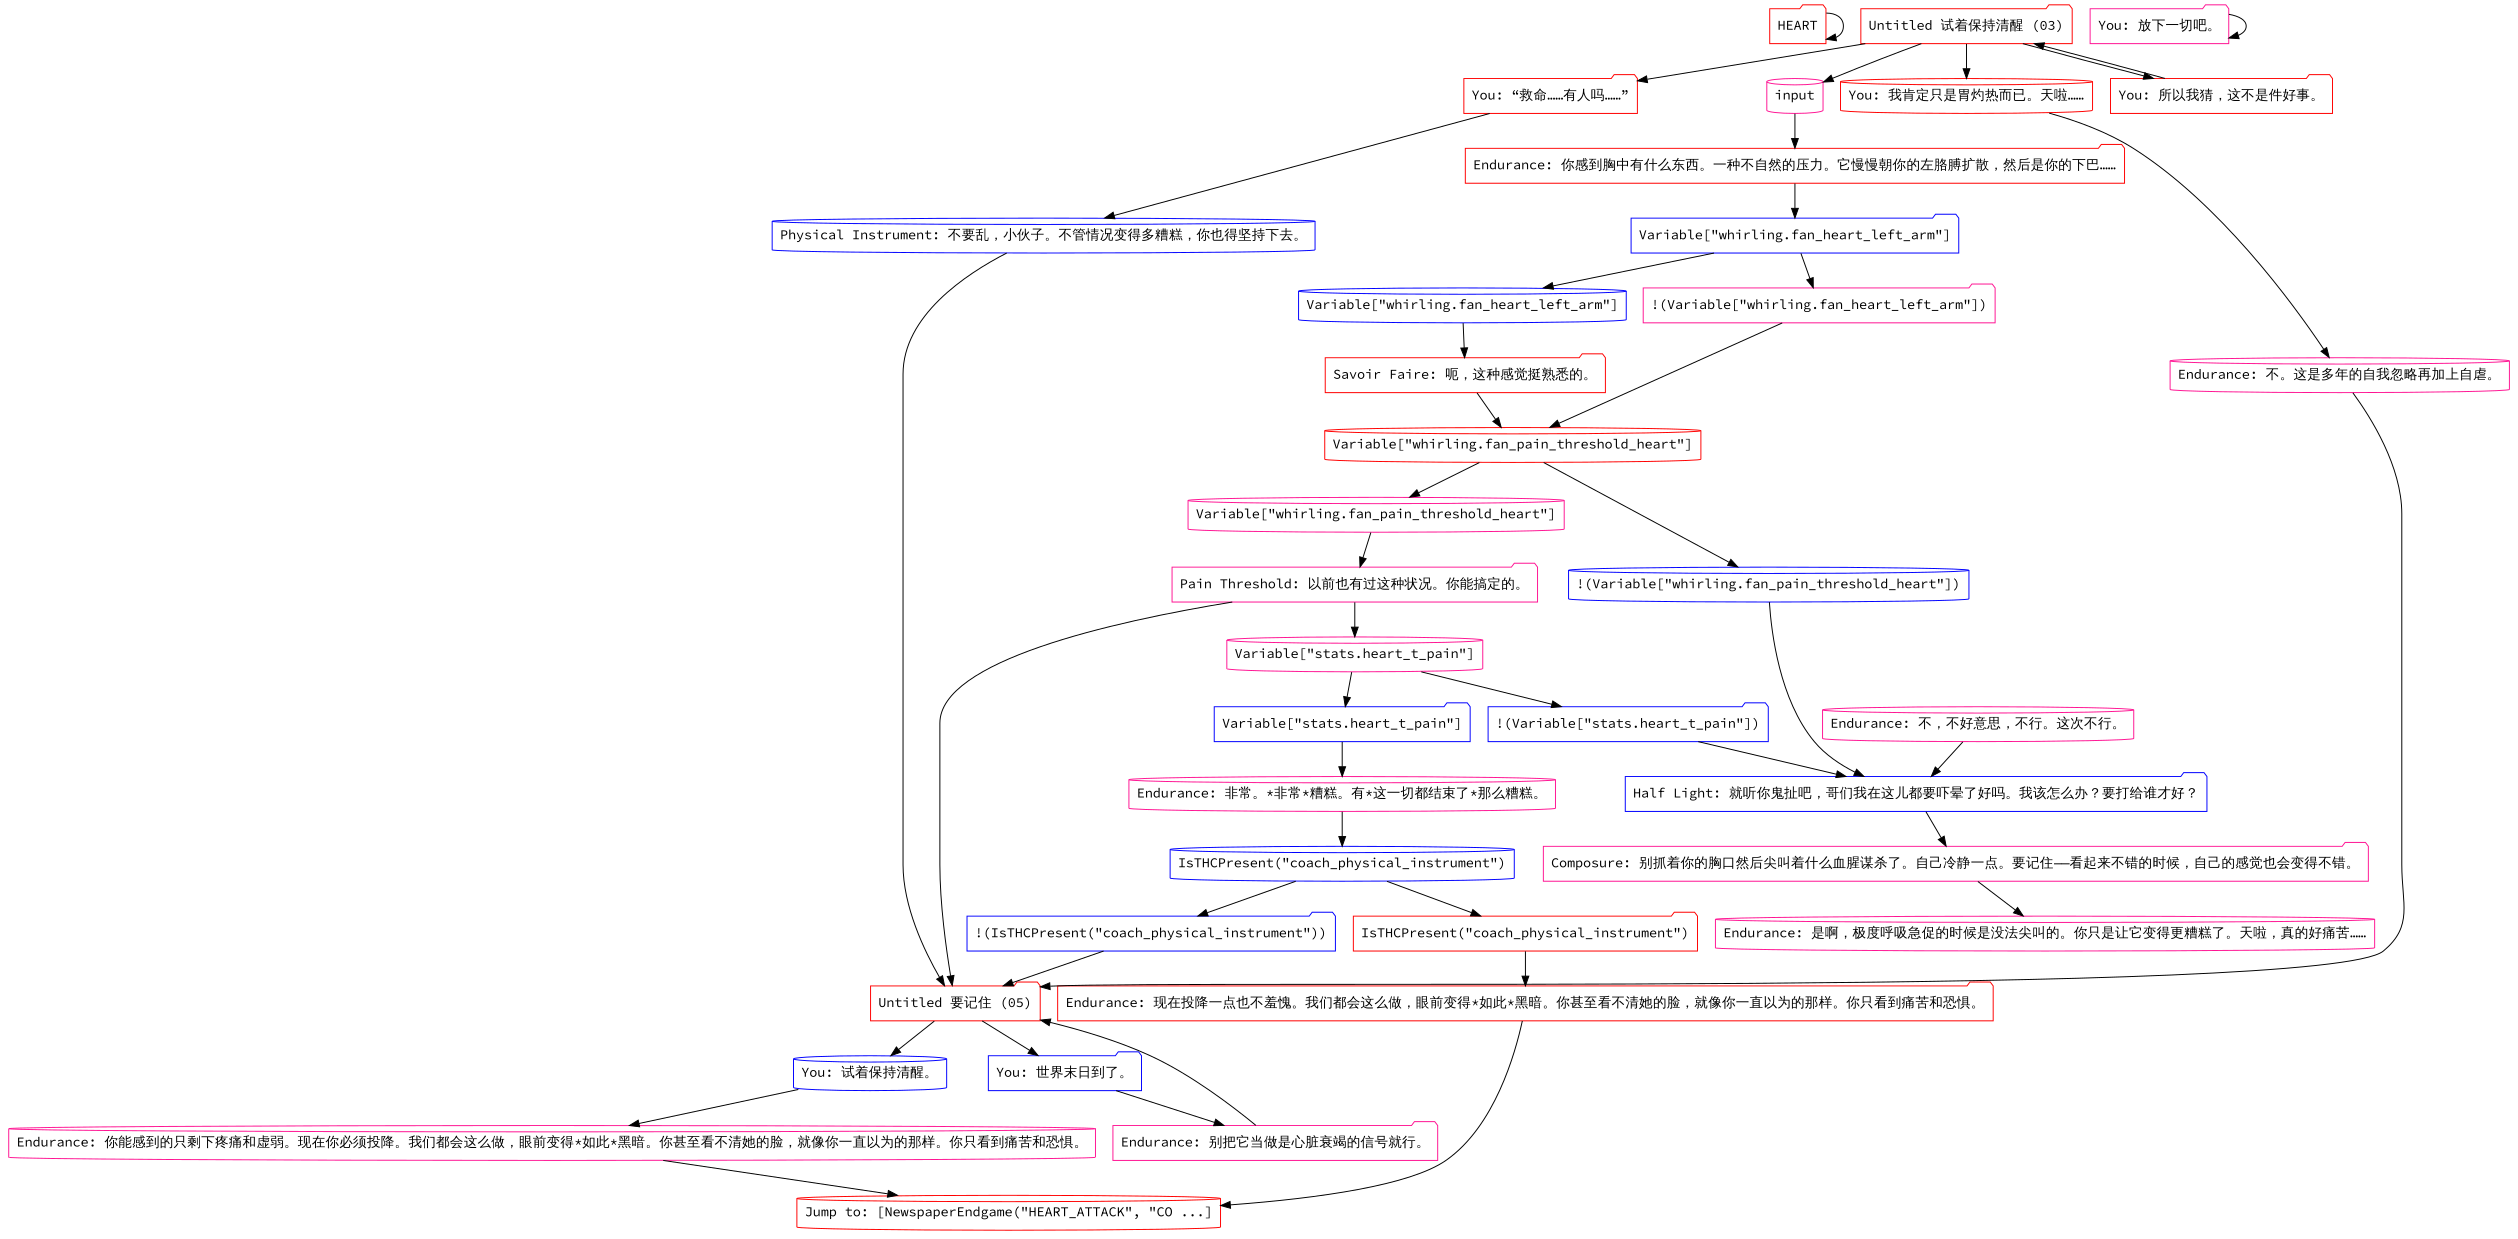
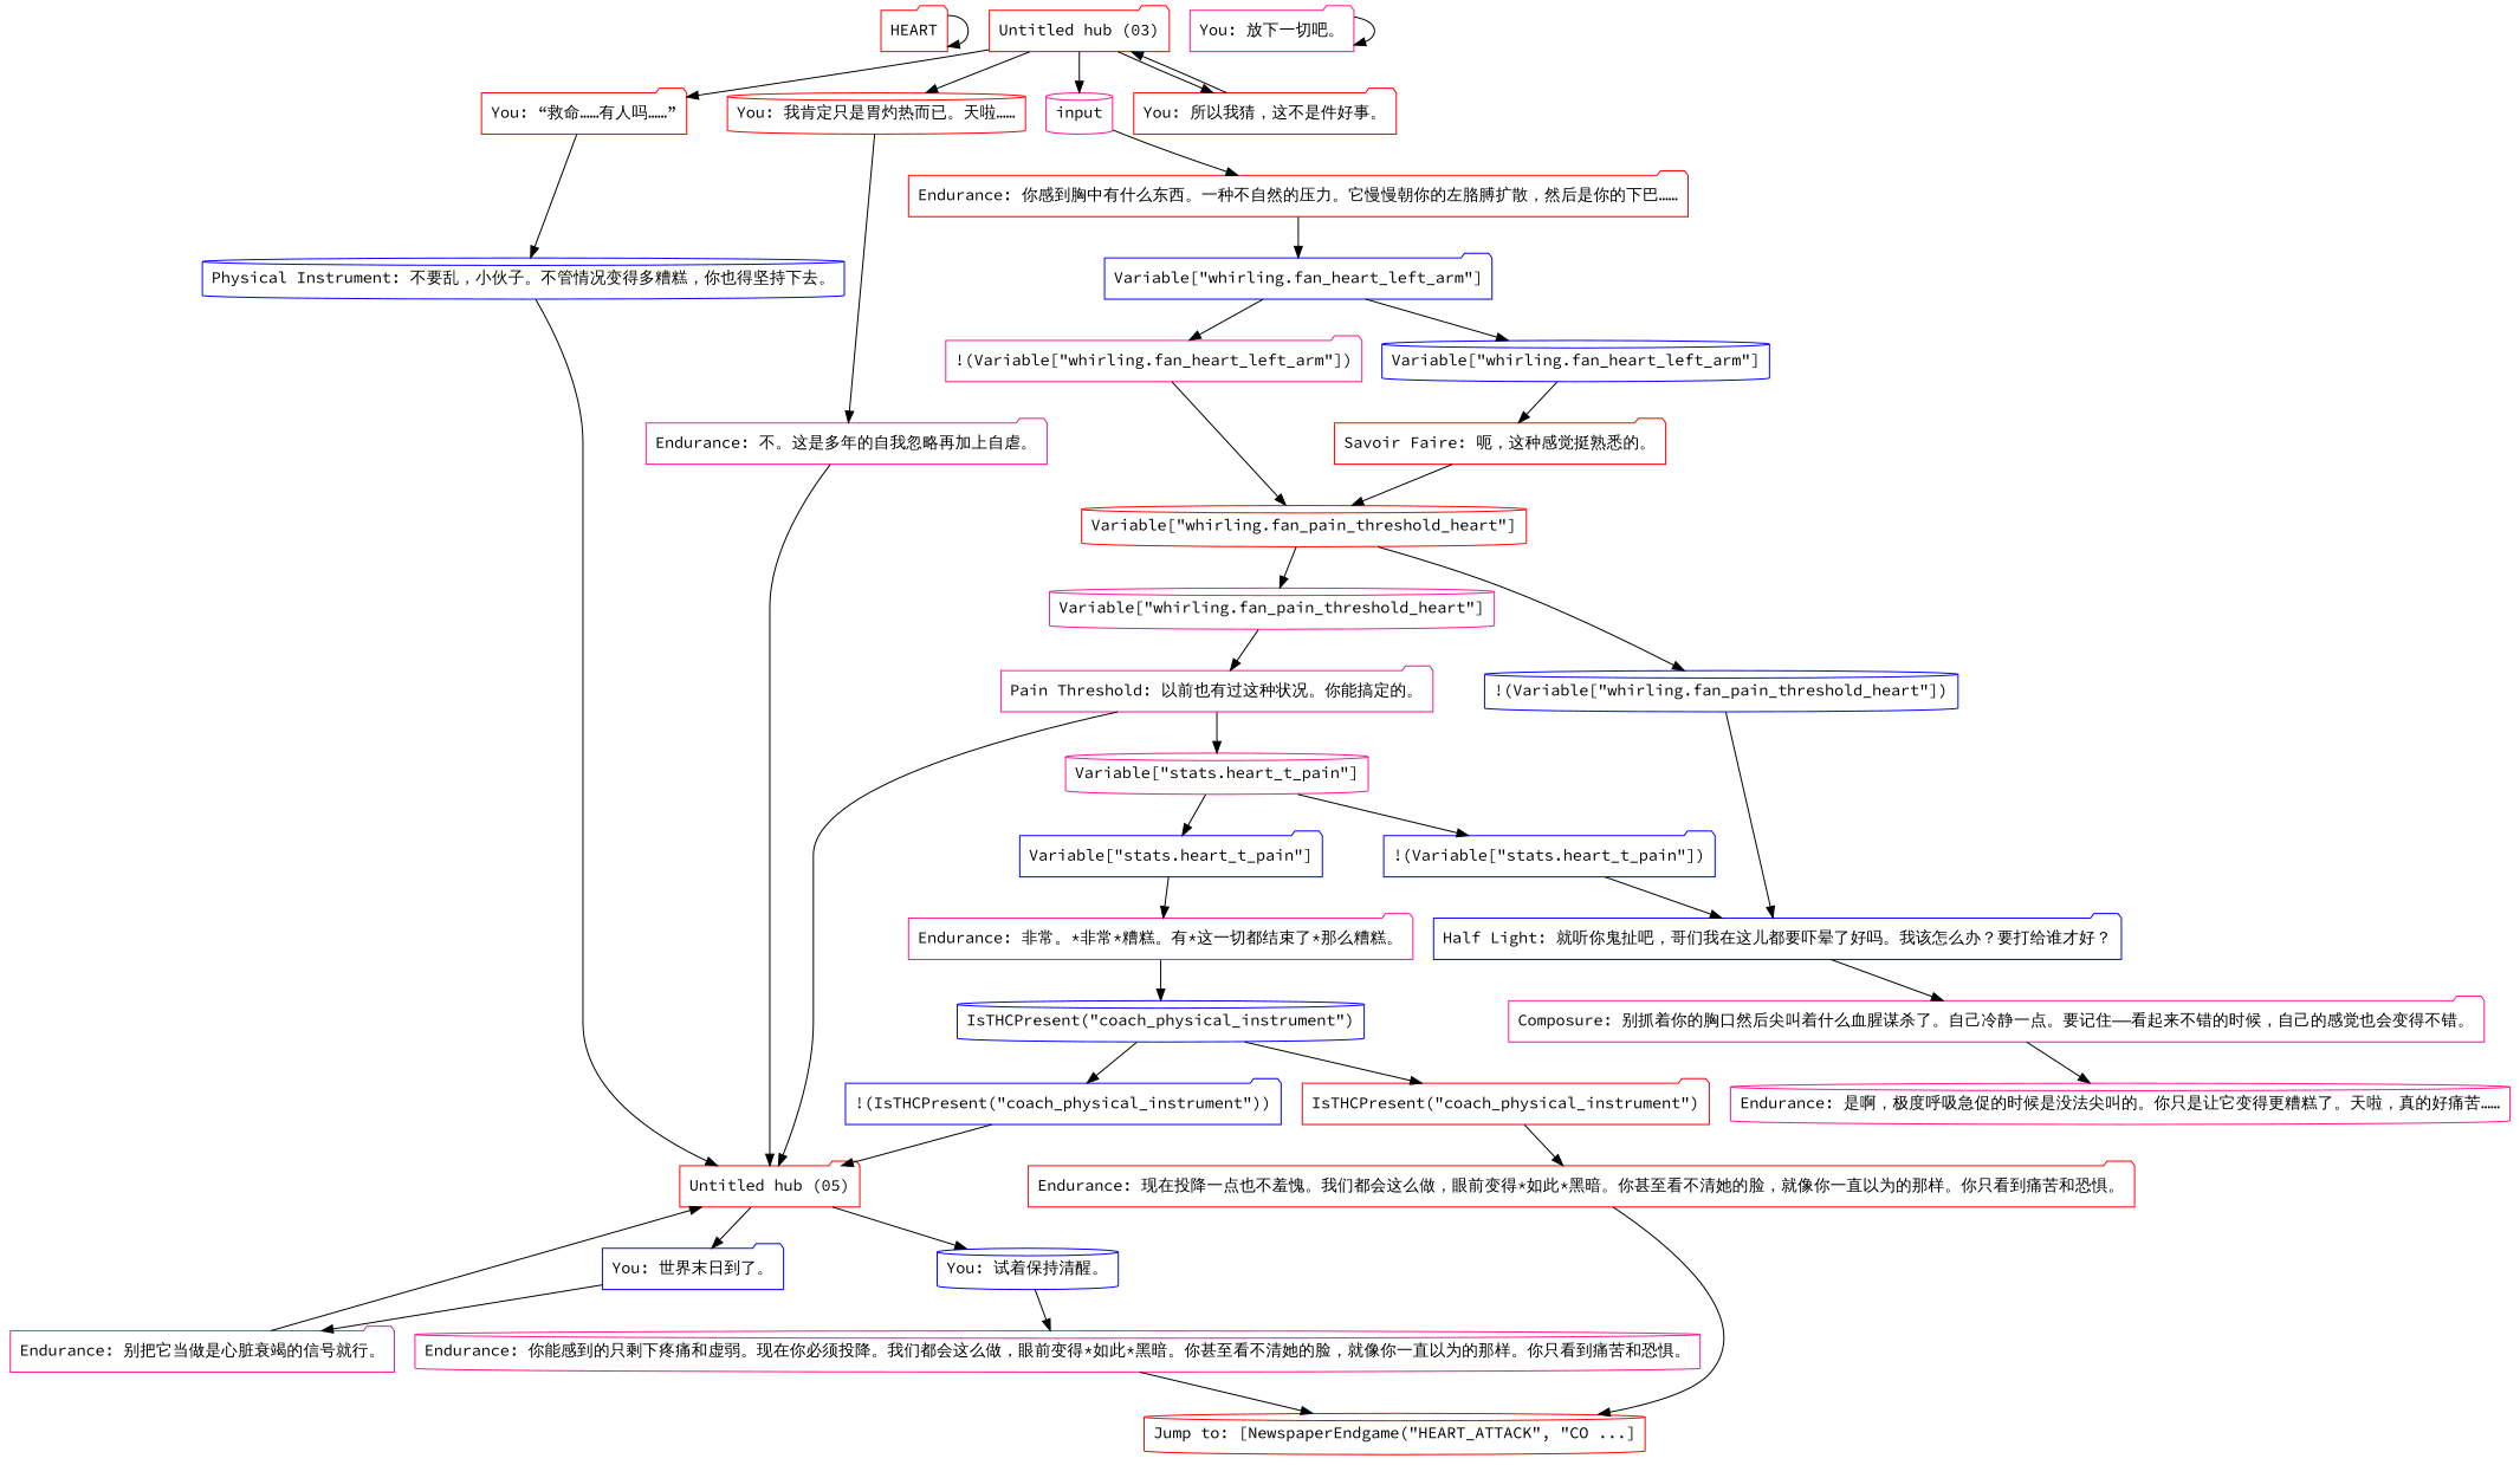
  digraph {
    fontname="Source Code Pro"
    node [color=deeppink fontname="Source Code Pro" shape=folder]
    edge [fontname="Source Code Pro"]
    n1 [color=red label=HEART]
    n2 [label=input shape=cylinder]
    n3 [color=red label="Endurance: 你感到胸中有什么东西。一种不自然的压力。它慢慢朝你的左胳膊扩散，然后是你的下巴……"]
    n4 [color=blue label="Variable[\"whirling.fan_heart_left_arm\"]"]
    n5 [color=blue label="You: 世界末日到了。"]
    n6 [label="Endurance: 别把它当做是心脏衰竭的信号就行。"]
-   n7 [color=red label="Untitled 要记住 (05)"]
+   n7 [color=red label="Untitled hub (05)"]
    n8 [label="You: 放下一切吧。"]
    n9 [color=red label="Endurance: 现在投降一点也不羞愧。我们都会这么做，眼前变得*如此*黑暗。你甚至看不清她的脸，就像你一直以为的那样。你只看到痛苦和恐惧。"]
    n10 [color=red label="Jump to: [NewspaperEndgame(\"HEART_ATTACK\", \"CO ...]" shape=cylinder]
    n11 [color=blue label="Physical Instrument: 不要乱，小伙子。不管情况变得多糟糕，你也得坚持下去。" shape=cylinder]
    n12 [color=blue label="You: 试着保持清醒。" shape=cylinder]
    n13 [label="Endurance: 是啊，极度呼吸急促的时候是没法尖叫的。你只是让它变得更糟糕了。天啦，真的好痛苦……" shape=cylinder]
-   n14 [color=red label="Untitled 试着保持清醒 (03)"]
+   n14 [color=red label="Untitled hub (03)"]
    n15 [color=red label="You: 所以我猜，这不是件好事。"]
    n16 [color=red label="You: 我肯定只是胃灼热而已。天啦……" shape=cylinder]
    n17 [color=red label="You: “救命……有人吗……”"]
-   n18 [label="Endurance: 不。这是多年的自我忽略再加上自虐。" shape=cylinder]
-   n19 [label="Endurance: 非常。*非常*糟糕。有*这一切都结束了*那么糟糕。" shape=cylinder]
+   n18 [label="Endurance: 不。这是多年的自我忽略再加上自虐。"]
+   n19 [label="Endurance: 非常。*非常*糟糕。有*这一切都结束了*那么糟糕。"]
    n20 [color=blue label="IsTHCPresent(\"coach_physical_instrument\")" shape=cylinder]
    n21 [color=red label="IsTHCPresent(\"coach_physical_instrument\")"]
    n22 [color=blue label="!(IsTHCPresent(\"coach_physical_instrument\"))"]
-   n23 [label="Endurance: 不，不好意思，不行。这次不行。" shape=cylinder]
    n24 [color=blue label="Half Light: 就听你鬼扯吧，哥们我在这儿都要吓晕了好吗。我该怎么办？要打给谁才好？"]
    n25 [label="Composure: 别抓着你的胸口然后尖叫着什么血腥谋杀了。自己冷静一点。要记住——看起来不错的时候，自己的感觉也会变得不错。"]
    n26 [label="Endurance: 你能感到的只剩下疼痛和虚弱。现在你必须投降。我们都会这么做，眼前变得*如此*黑暗。你甚至看不清她的脸，就像你一直以为的那样。你只看到痛苦和恐惧。" shape=cylinder]
    n27 [color=blue label="Variable[\"whirling.fan_heart_left_arm\"]" shape=cylinder]
    n28 [label="!(Variable[\"whirling.fan_heart_left_arm\"])"]
    n29 [color=red label="Savoir Faire: 呃，这种感觉挺熟悉的。"]
    n30 [color=red label="Variable[\"whirling.fan_pain_threshold_heart\"]" shape=cylinder]
    n31 [label="Variable[\"whirling.fan_pain_threshold_heart\"]" shape=cylinder]
    n32 [color=blue label="!(Variable[\"whirling.fan_pain_threshold_heart\"])" shape=cylinder]
    n33 [label="Pain Threshold: 以前也有过这种状况。你能搞定的。"]
    n34 [label="Variable[\"stats.heart_t_pain\"]" shape=cylinder]
    n35 [color=blue label="Variable[\"stats.heart_t_pain\"]"]
    n36 [color=blue label="!(Variable[\"stats.heart_t_pain\"])"]
    n1 -> n1
    n2 -> n3
    n3 -> n4
    n4 -> n27
    n4 -> n28
    n5 -> n6
    n6 -> n7
    n7 -> n5
    n7 -> n12
    n8 -> n8
    n9 -> n10
    n11 -> n7
    n12 -> n26
    n14 -> n2
    n14 -> n15
    n14 -> n16
    n14 -> n17
    n15 -> n14
    n16 -> n18
    n17 -> n11
    n18 -> n7
    n19 -> n20
    n20 -> n21
    n20 -> n22
    n21 -> n9
    n22 -> n7
-   n23 -> n24
    n24 -> n25
    n25 -> n13
    n26 -> n10
    n27 -> n29
    n28 -> n30
    n29 -> n30
    n30 -> n31
    n30 -> n32
    n31 -> n33
    n32 -> n24
    n33 -> n7
    n33 -> n34
    n34 -> n35
    n34 -> n36
    n35 -> n19
    n36 -> n24
  }
